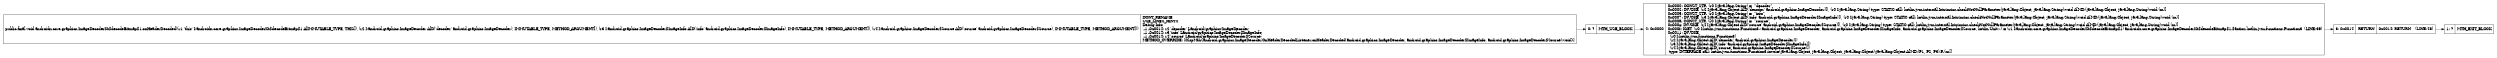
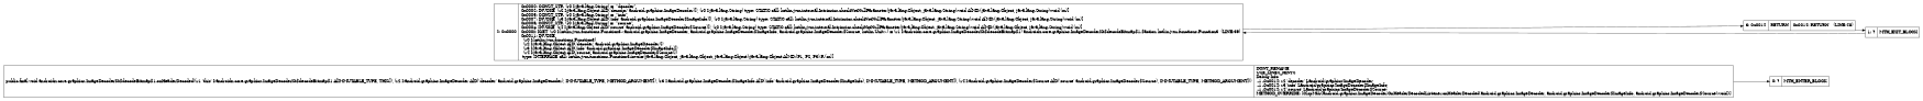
  digraph {
    rankdir=LR
    node [shape=record]
-   n1 [label="{0\:\ ?|MTH_USE_BLOCK\l}"]
+   n1 [label="{0\:\ ?|MTH_ENTER_BLOCK\l}"]
    n2 [label="{2\:\ 0x0000|0x0000: CONST_STR  (r0 I:java.lang.String) =  \"decoder\" \l0x0002: INVOKE  (r2 I:java.lang.Object A[D('decoder' android.graphics.ImageDecoder)]), (r0 I:java.lang.String) type: STATIC call: kotlin.jvm.internal.Intrinsics.checkNotNullParameter(java.lang.Object, java.lang.String):void A[MD:(java.lang.Object, java.lang.String):void (m)]\l0x0005: CONST_STR  (r0 I:java.lang.String) =  \"info\" \l0x0007: INVOKE  (r3 I:java.lang.Object A[D('info' android.graphics.ImageDecoder$ImageInfo)]), (r0 I:java.lang.String) type: STATIC call: kotlin.jvm.internal.Intrinsics.checkNotNullParameter(java.lang.Object, java.lang.String):void A[MD:(java.lang.Object, java.lang.String):void (m)]\l0x000a: CONST_STR  (r0 I:java.lang.String) =  \"source\" \l0x000c: INVOKE  (r4 I:java.lang.Object A[D('source' android.graphics.ImageDecoder$Source)]), (r0 I:java.lang.String) type: STATIC call: kotlin.jvm.internal.Intrinsics.checkNotNullParameter(java.lang.Object, java.lang.String):void A[MD:(java.lang.Object, java.lang.String):void (m)]\l0x000f: IGET  (r0 I:kotlin.jvm.functions.Function3\<android.graphics.ImageDecoder, android.graphics.ImageDecoder$ImageInfo, android.graphics.ImageDecoder$Source, kotlin.Unit\>) = (r1 I:androidx.core.graphics.ImageDecoderKt$decodeBitmap$1) androidx.core.graphics.ImageDecoderKt$decodeBitmap$1.$action kotlin.jvm.functions.Function3  (LINE:39)\l0x0011: INVOKE  \l  (r0 I:kotlin.jvm.functions.Function3)\l  (r2 I:java.lang.Object A[D('decoder' android.graphics.ImageDecoder)])\l  (r3 I:java.lang.Object A[D('info' android.graphics.ImageDecoder$ImageInfo)])\l  (r4 I:java.lang.Object A[D('source' android.graphics.ImageDecoder$Source)])\l type: INTERFACE call: kotlin.jvm.functions.Function3.invoke(java.lang.Object, java.lang.Object, java.lang.Object):java.lang.Object A[MD:(P1, P2, P3):R (m)]\l}"]
    n3 [label="{3\:\ 0x0014|RETURN\l|0x0014: RETURN    (LINE:48)\l}"]
    n4 [label="{1\:\ ?|MTH_EXIT_BLOCK\l}"]
    n5 [label="{public final void androidx.core.graphics.ImageDecoderKt$decodeBitmap$1.onHeaderDecoded((r1 'this' I:androidx.core.graphics.ImageDecoderKt$decodeBitmap$1 A[IMMUTABLE_TYPE, THIS]), (r2 I:android.graphics.ImageDecoder A[D('decoder' android.graphics.ImageDecoder), IMMUTABLE_TYPE, METHOD_ARGUMENT]), (r3 I:android.graphics.ImageDecoder$ImageInfo A[D('info' android.graphics.ImageDecoder$ImageInfo), IMMUTABLE_TYPE, METHOD_ARGUMENT]), (r4 I:android.graphics.ImageDecoder$Source A[D('source' android.graphics.ImageDecoder$Source), IMMUTABLE_TYPE, METHOD_ARGUMENT]))  | DONT_RENAME\lUSE_LINES_HINTS\lDebug Info:\l  \-1 \-0x0014: r2 'decoder' Landroid\/graphics\/ImageDecoder;\l  \-1 \-0x0014: r3 'info' Landroid\/graphics\/ImageDecoder$ImageInfo;\l  \-1 \-0x0014: r4 'source' Landroid\/graphics\/ImageDecoder$Source;\lMETHOD_OVERRIDE: [ClspMth\{android.graphics.ImageDecoder.OnHeaderDecodedListener.onHeaderDecoded(android.graphics.ImageDecoder, android.graphics.ImageDecoder$ImageInfo, android.graphics.ImageDecoder$Source):void\}]\l}"]
-   n1 -> n2
+   n4 -> n2
    n2 -> n3
    n3 -> n4
    n5 -> n1
  }
